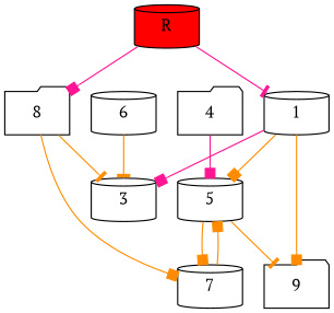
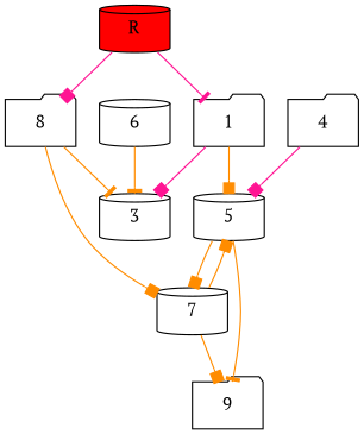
  digraph {
    fontname="PT Serif"
    node [fontname="PT Serif" shape=cylinder]
    edge [arrowhead=box color=darkorange fontname="PT Serif"]
-   1
+   1 [shape=folder]
    3
    5
    n4 [label=9 shape=folder]
    7
    4 [shape=folder]
    6
    8 [shape=folder]
    R [fillcolor="#ff0000" style=filled]
    1 -> 3 [color=deeppink]
    1 -> 5
    5 -> n4 [arrowhead=tee]
    5 -> 7
    7 -> 5
-   1 -> n4
+   7 -> n4
    4 -> 5 [color=deeppink]
    6 -> 3 [arrowhead=tee]
    8 -> 3 [arrowhead=tee]
    8 -> 7
    R -> 1 [arrowhead=tee color=deeppink]
    R -> 8 [color=deeppink]
  }
